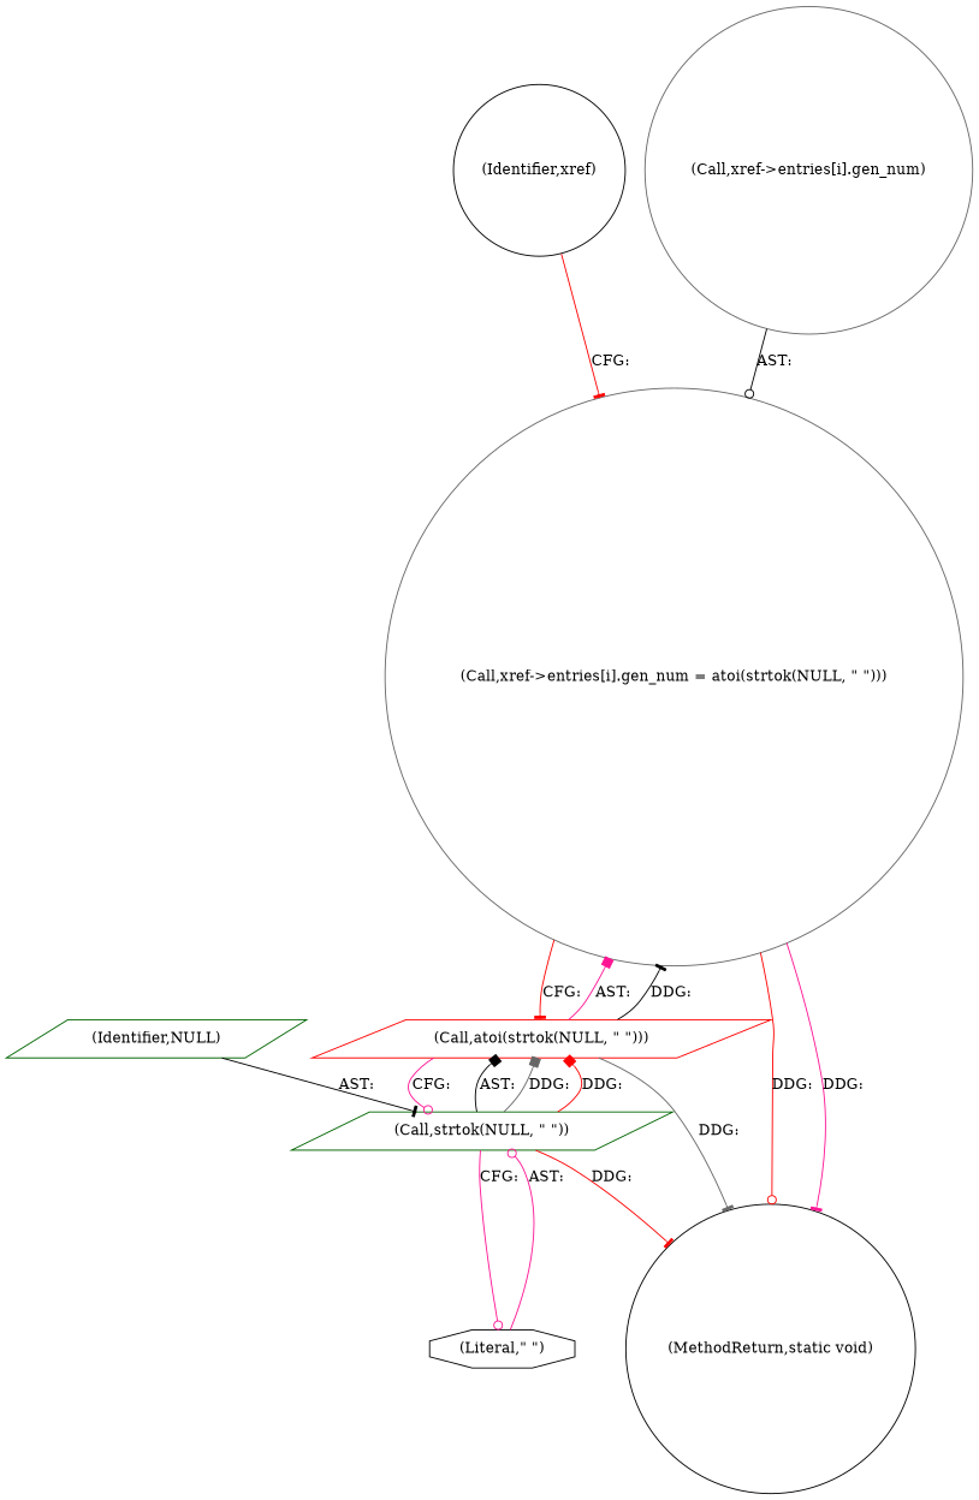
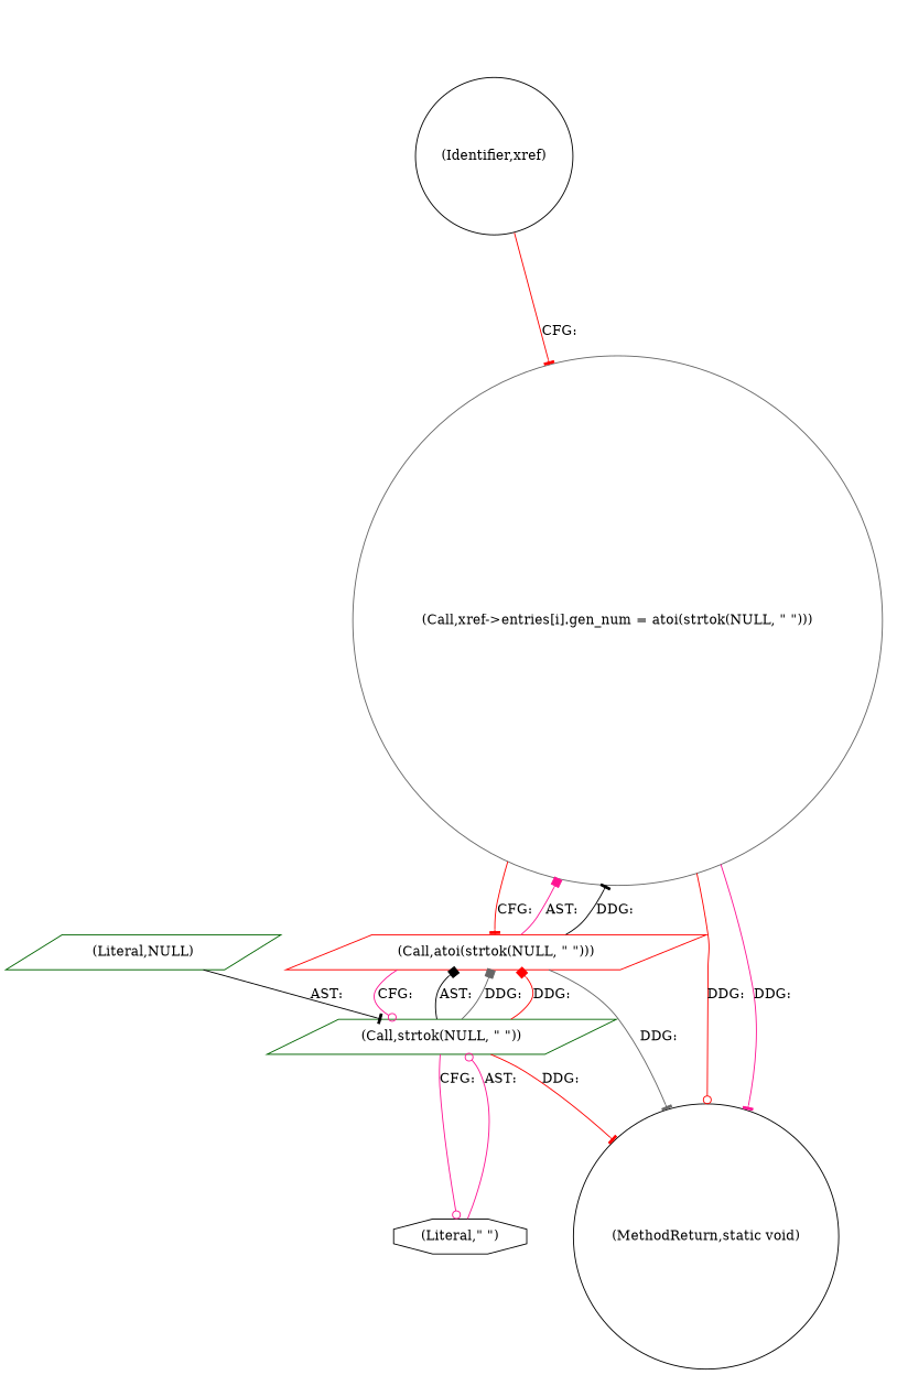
  digraph {
    node [color=black shape=circle]
    edge [arrowhead=tee color=red]
    n1 [color=gray40 label="(Call,xref->entries[i].gen_num = atoi(strtok(NULL, \" \")))"]
    n2 [color=red label="(Call,atoi(strtok(NULL, \" \")))" shape=parallelogram]
    n3 [label="(MethodReturn,static void)"]
    n4 [color=darkgreen label="(Call,strtok(NULL, \" \"))" shape=parallelogram]
    n5 [label="(Literal,\" \")" shape=octagon]
    n6 [label="(Identifier,xref)"]
-   n7 [color=gray40 label="(Call,xref->entries[i].gen_num)"]
-   n8 [color=darkgreen label="(Identifier,NULL)" shape=parallelogram]
+   n8 [color=darkgreen label="(Literal,NULL)" shape=parallelogram]
    n1 -> n2 [label="CFG: "]
    n1 -> n3 [arrowhead=odot label="DDG: "]
    n1 -> n3 [color=deeppink label="DDG: "]
    n2 -> n1 [arrowhead=box color=deeppink label="AST: "]
    n2 -> n1 [color=black label="DDG: "]
    n2 -> n3 [color=gray40 label="DDG: "]
    n2 -> n4 [arrowhead=odot color=deeppink label="CFG: "]
    n4 -> n2 [arrowhead=box color=black label="AST: "]
    n4 -> n2 [arrowhead=box color=gray40 label="DDG: "]
    n4 -> n2 [arrowhead=box label="DDG: "]
    n4 -> n3 [label="DDG: "]
    n4 -> n5 [arrowhead=odot color=deeppink label="CFG: "]
    n5 -> n4 [arrowhead=odot color=deeppink label="AST: "]
    n6 -> n1 [label="CFG: "]
-   n7 -> n1 [arrowhead=odot color=black label="AST: "]
    n8 -> n4 [color=black label="AST: "]
  }
